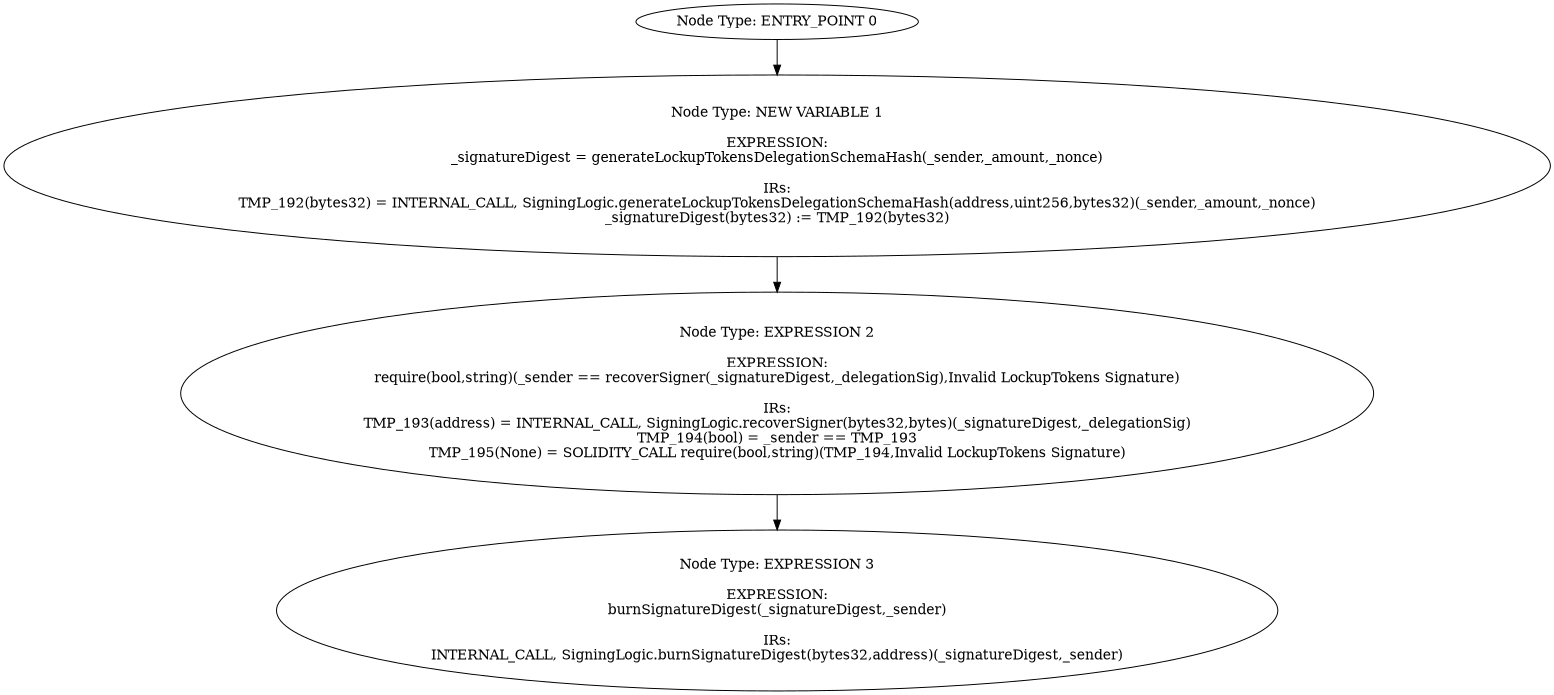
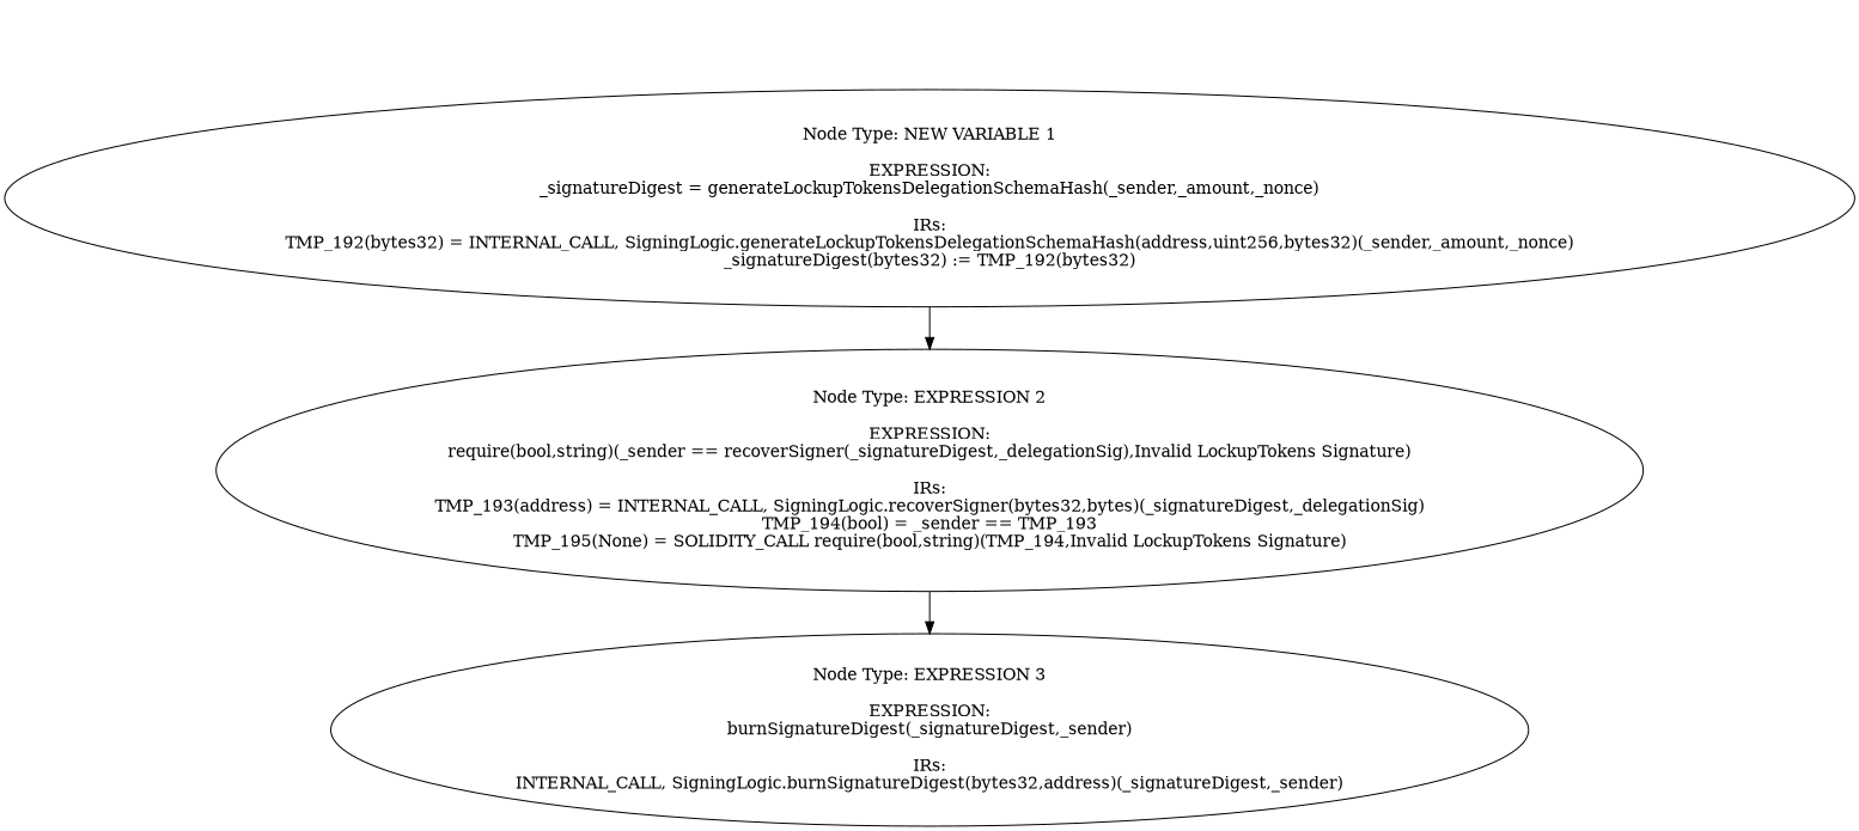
  digraph {
-   n1 [label="Node Type: ENTRY_POINT 0\n"]
    n2 [label="Node Type: NEW VARIABLE 1\n\nEXPRESSION:\n_signatureDigest = generateLockupTokensDelegationSchemaHash(_sender,_amount,_nonce)\n\nIRs:\nTMP_192(bytes32) = INTERNAL_CALL, SigningLogic.generateLockupTokensDelegationSchemaHash(address,uint256,bytes32)(_sender,_amount,_nonce)\n_signatureDigest(bytes32) := TMP_192(bytes32)"]
    n3 [label="Node Type: EXPRESSION 2\n\nEXPRESSION:\nrequire(bool,string)(_sender == recoverSigner(_signatureDigest,_delegationSig),Invalid LockupTokens Signature)\n\nIRs:\nTMP_193(address) = INTERNAL_CALL, SigningLogic.recoverSigner(bytes32,bytes)(_signatureDigest,_delegationSig)\nTMP_194(bool) = _sender == TMP_193\nTMP_195(None) = SOLIDITY_CALL require(bool,string)(TMP_194,Invalid LockupTokens Signature)"]
    n4 [label="Node Type: EXPRESSION 3\n\nEXPRESSION:\nburnSignatureDigest(_signatureDigest,_sender)\n\nIRs:\nINTERNAL_CALL, SigningLogic.burnSignatureDigest(bytes32,address)(_signatureDigest,_sender)"]
-   n1 -> n2
    n2 -> n3
    n3 -> n4
  }
